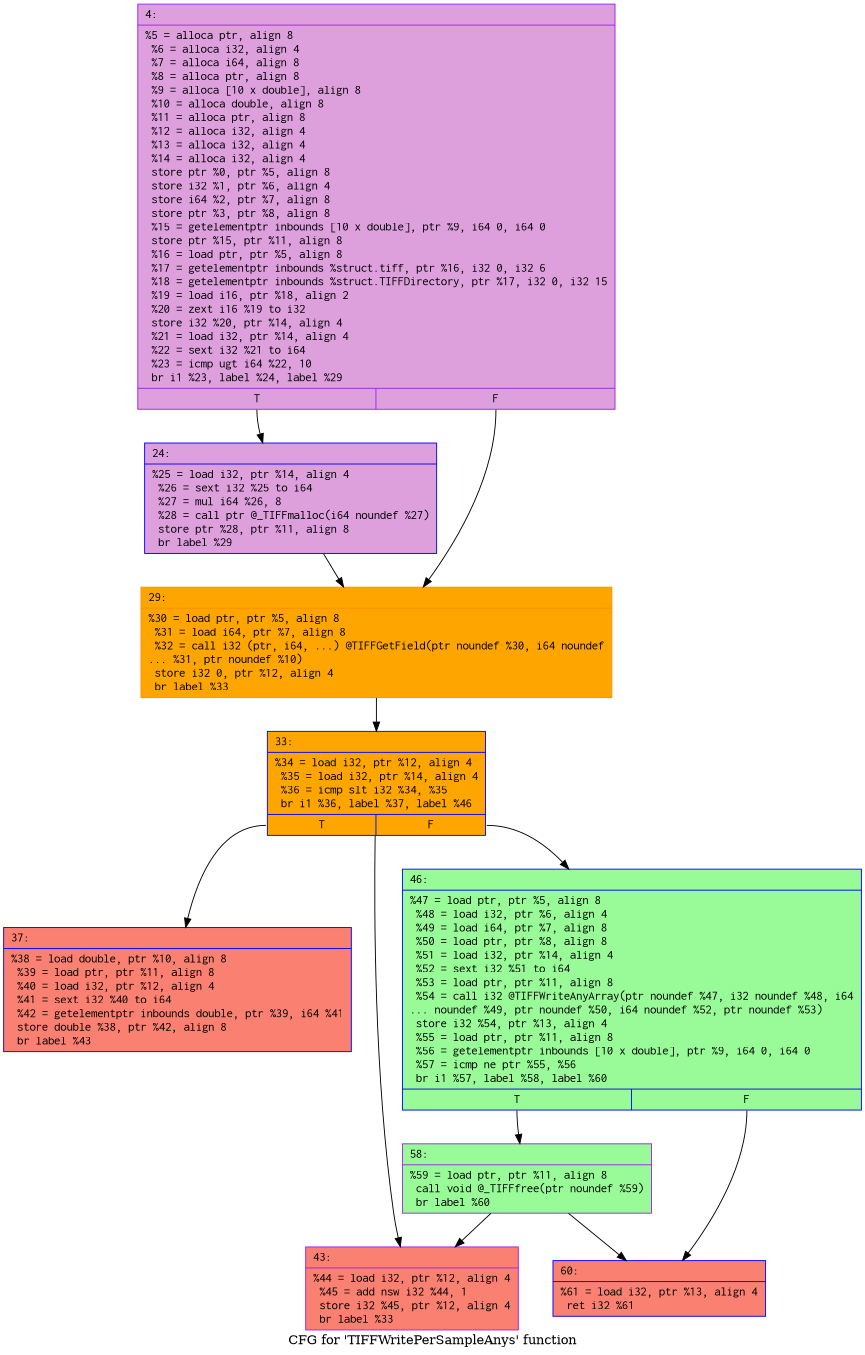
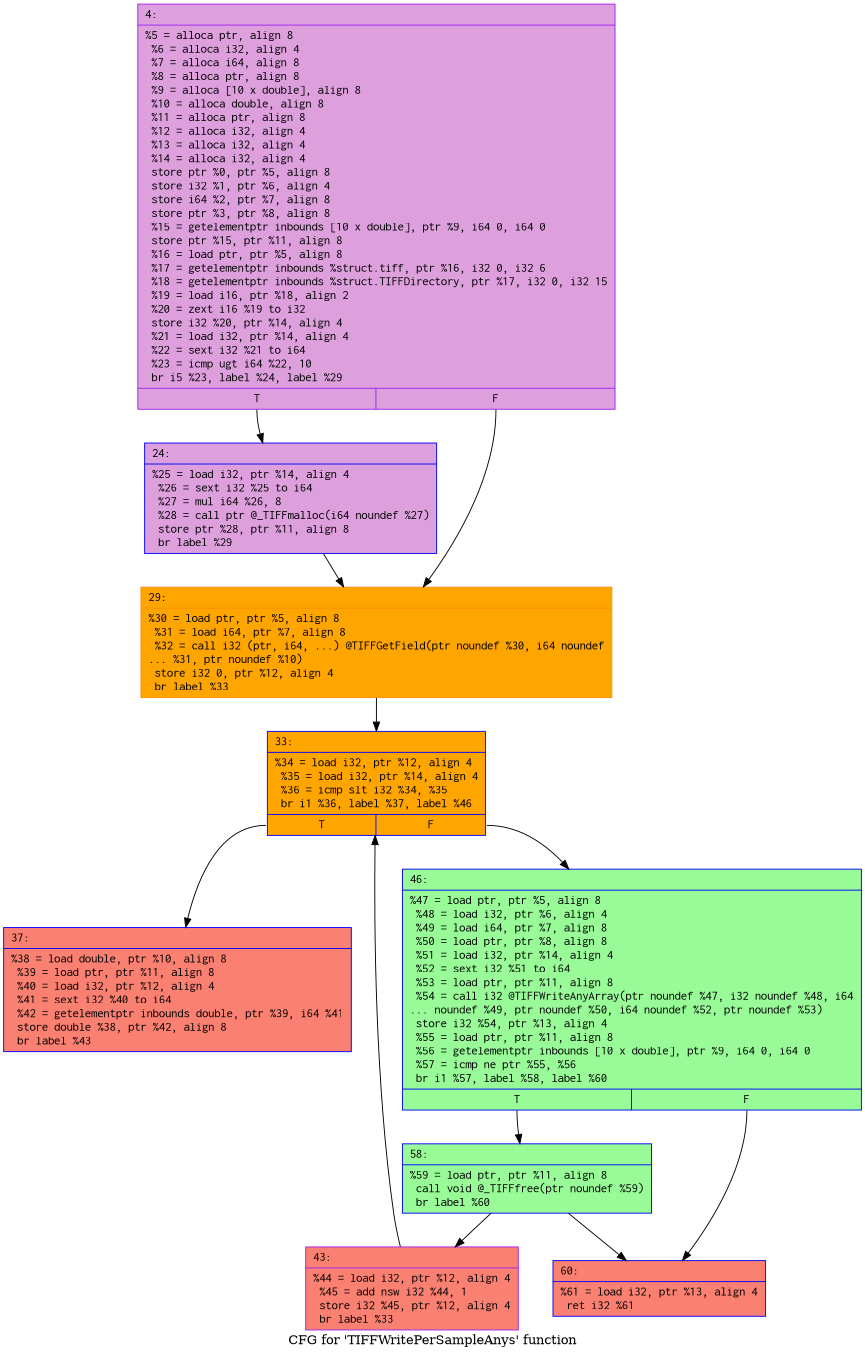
  digraph {
    label="CFG for 'TIFFWritePerSampleAnys' function"
    node [color=blue fillcolor=salmon fontname=Courier shape=record style=filled]
-   n1 [color=purple fillcolor=plum label="{4:\l|  %5 = alloca ptr, align 8\l  %6 = alloca i32, align 4\l  %7 = alloca i64, align 8\l  %8 = alloca ptr, align 8\l  %9 = alloca [10 x double], align 8\l  %10 = alloca double, align 8\l  %11 = alloca ptr, align 8\l  %12 = alloca i32, align 4\l  %13 = alloca i32, align 4\l  %14 = alloca i32, align 4\l  store ptr %0, ptr %5, align 8\l  store i32 %1, ptr %6, align 4\l  store i64 %2, ptr %7, align 8\l  store ptr %3, ptr %8, align 8\l  %15 = getelementptr inbounds [10 x double], ptr %9, i64 0, i64 0\l  store ptr %15, ptr %11, align 8\l  %16 = load ptr, ptr %5, align 8\l  %17 = getelementptr inbounds %struct.tiff, ptr %16, i32 0, i32 6\l  %18 = getelementptr inbounds %struct.TIFFDirectory, ptr %17, i32 0, i32 15\l  %19 = load i16, ptr %18, align 2\l  %20 = zext i16 %19 to i32\l  store i32 %20, ptr %14, align 4\l  %21 = load i32, ptr %14, align 4\l  %22 = sext i32 %21 to i64\l  %23 = icmp ugt i64 %22, 10\l  br i1 %23, label %24, label %29\l|{<s0>T|<s1>F}}"]
+   n1 [color=purple fillcolor=plum label="{4:\l|  %5 = alloca ptr, align 8\l  %6 = alloca i32, align 4\l  %7 = alloca i64, align 8\l  %8 = alloca ptr, align 8\l  %9 = alloca [10 x double], align 8\l  %10 = alloca double, align 8\l  %11 = alloca ptr, align 8\l  %12 = alloca i32, align 4\l  %13 = alloca i32, align 4\l  %14 = alloca i32, align 4\l  store ptr %0, ptr %5, align 8\l  store i32 %1, ptr %6, align 4\l  store i64 %2, ptr %7, align 8\l  store ptr %3, ptr %8, align 8\l  %15 = getelementptr inbounds [10 x double], ptr %9, i64 0, i64 0\l  store ptr %15, ptr %11, align 8\l  %16 = load ptr, ptr %5, align 8\l  %17 = getelementptr inbounds %struct.tiff, ptr %16, i32 0, i32 6\l  %18 = getelementptr inbounds %struct.TIFFDirectory, ptr %17, i32 0, i32 15\l  %19 = load i16, ptr %18, align 2\l  %20 = zext i16 %19 to i32\l  store i32 %20, ptr %14, align 4\l  %21 = load i32, ptr %14, align 4\l  %22 = sext i32 %21 to i64\l  %23 = icmp ugt i64 %22, 10\l  br i5 %23, label %24, label %29\l|{<s0>T|<s1>F}}"]
    n2 [fillcolor=plum label="{24:\l|  %25 = load i32, ptr %14, align 4\l  %26 = sext i32 %25 to i64\l  %27 = mul i64 %26, 8\l  %28 = call ptr @_TIFFmalloc(i64 noundef %27)\l  store ptr %28, ptr %11, align 8\l  br label %29\l}"]
    n3 [color=darkorange fillcolor=orange label="{29:\l|  %30 = load ptr, ptr %5, align 8\l  %31 = load i64, ptr %7, align 8\l  %32 = call i32 (ptr, i64, ...) @TIFFGetField(ptr noundef %30, i64 noundef\l... %31, ptr noundef %10)\l  store i32 0, ptr %12, align 4\l  br label %33\l}"]
    n4 [fillcolor=orange label="{33:\l|  %34 = load i32, ptr %12, align 4\l  %35 = load i32, ptr %14, align 4\l  %36 = icmp slt i32 %34, %35\l  br i1 %36, label %37, label %46\l|{<s0>T|<s1>F}}"]
    n5 [label="{37:\l|  %38 = load double, ptr %10, align 8\l  %39 = load ptr, ptr %11, align 8\l  %40 = load i32, ptr %12, align 4\l  %41 = sext i32 %40 to i64\l  %42 = getelementptr inbounds double, ptr %39, i64 %41\l  store double %38, ptr %42, align 8\l  br label %43\l}"]
    n6 [fillcolor=palegreen label="{46:\l|  %47 = load ptr, ptr %5, align 8\l  %48 = load i32, ptr %6, align 4\l  %49 = load i64, ptr %7, align 8\l  %50 = load ptr, ptr %8, align 8\l  %51 = load i32, ptr %14, align 4\l  %52 = sext i32 %51 to i64\l  %53 = load ptr, ptr %11, align 8\l  %54 = call i32 @TIFFWriteAnyArray(ptr noundef %47, i32 noundef %48, i64\l... noundef %49, ptr noundef %50, i64 noundef %52, ptr noundef %53)\l  store i32 %54, ptr %13, align 4\l  %55 = load ptr, ptr %11, align 8\l  %56 = getelementptr inbounds [10 x double], ptr %9, i64 0, i64 0\l  %57 = icmp ne ptr %55, %56\l  br i1 %57, label %58, label %60\l|{<s0>T|<s1>F}}"]
-   n7 [color=purple fillcolor=palegreen label="{58:\l|  %59 = load ptr, ptr %11, align 8\l  call void @_TIFFfree(ptr noundef %59)\l  br label %60\l}"]
+   n7 [fillcolor=palegreen label="{58:\l|  %59 = load ptr, ptr %11, align 8\l  call void @_TIFFfree(ptr noundef %59)\l  br label %60\l}"]
    n8 [label="{60:\l|  %61 = load i32, ptr %13, align 4\l  ret i32 %61\l}"]
    n9 [color=purple label="{43:\l|  %44 = load i32, ptr %12, align 4\l  %45 = add nsw i32 %44, 1\l  store i32 %45, ptr %12, align 4\l  br label %33\l}"]
    n1 -> n2 [tailport=s0]
    n1 -> n3 [tailport=s1]
    n2 -> n3
    n3 -> n4
    n4 -> n5 [tailport=s0]
    n4 -> n6 [tailport=s1]
    n6 -> n7 [tailport=s0]
    n6 -> n8 [tailport=s1]
    n7 -> n8
    n7 -> n9
-   n4 -> n9
+   n9 -> n4
  }
